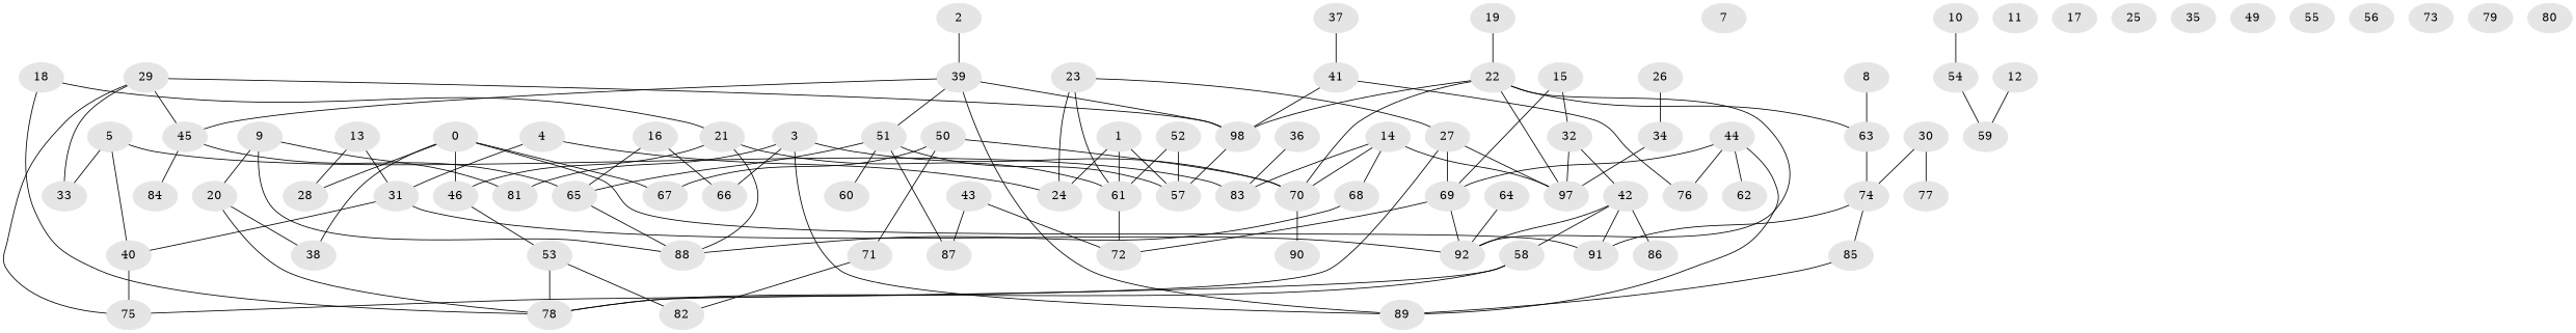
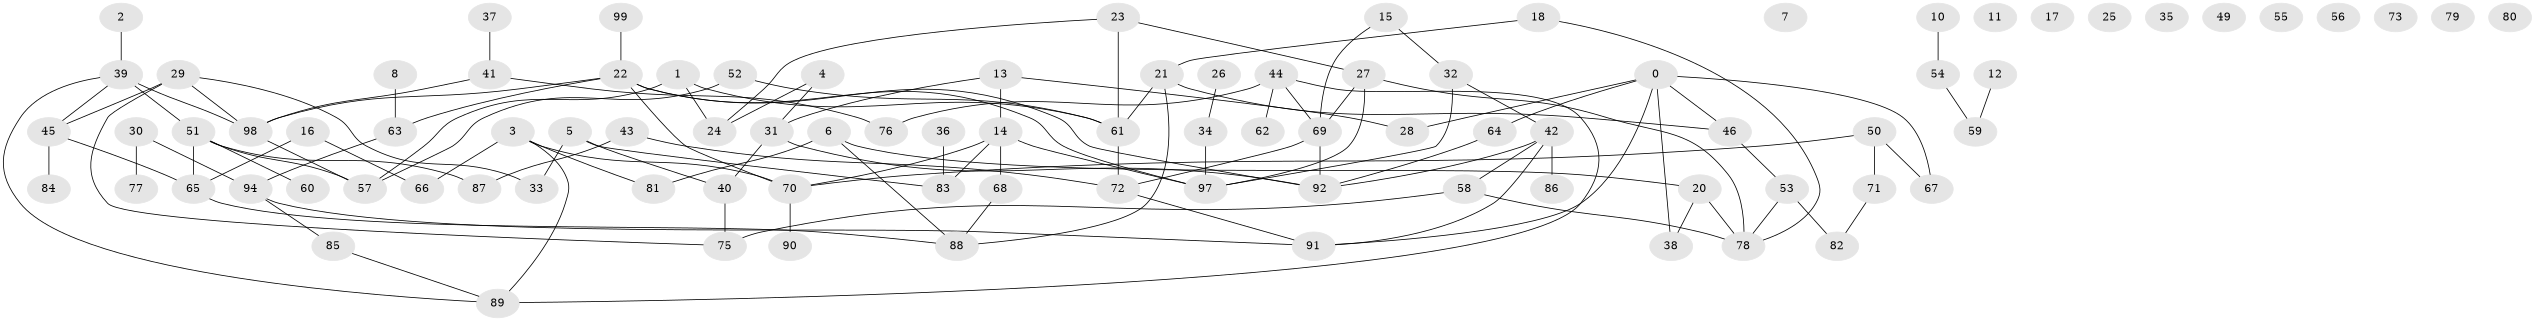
  graph {
    node [color=gray90 style=filled]
    1
    24
    57
    61
    72
    2
    39
    89
    n9 [label=98]
    45
    51
    3
    66
    70
    81
    90
    4
    31
    40
    92
    5
    33
    83
    75
    n25 [label=0]
    28
    38
    46
    64
    67
    91
    53
    7
    8
    63
-   74
-   9
+   74 [label=94]
+   9 [label=6]
    20
    88
    78
    10
    54
    59
    11
    12
    13
    14
    n48 [label=97]
    68
    15
    32
    69
    42
    16
    65
    17
    18
    21
-   19
+   19 [label=99]
    22
    23
    27
    25
    26
    34
    29
    84
    30
    77
    85
    58
    86
    35
    36
    37
    41
    76
    87
    60
    43
    44
    62
    82
    49
    50
    71
    52
    55
    56
    73
    79
    80
    1 -- 24
    1 -- 57
    1 -- 61
    61 -- 72
+   72 -- 91
    2 -- 39
    39 -- 89
    39 -- n9
    39 -- 45
    39 -- 51
    n9 -- 57
    45 -- 65
    45 -- 84
    51 -- 57
    51 -- 65
    51 -- 87
    51 -- 60
    3 -- 89
    3 -- 66
    3 -- 70
    3 -- 81
    70 -- 90
    4 -- 24
    4 -- 31
    31 -- 40
    31 -- 92
    40 -- 75
    5 -- 40
    5 -- 33
    5 -- 83
    n25 -- 28
    n25 -- 38
    n25 -- 46
+   n25 -- 64
    n25 -- 67
    n25 -- 91
    46 -- 53
    64 -- 92
    53 -- 78
    53 -- 82
    8 -- 63
    63 -- 74
    74 -- 91
    74 -- 85
    9 -- 81
    9 -- 20
    9 -- 88
    20 -- 38
    20 -- 78
    10 -- 54
    54 -- 59
    12 -- 59
    13 -- 31
    13 -- 28
+   13 -- 14
    14 -- 70
    14 -- 83
    14 -- n48
    14 -- 68
    68 -- 88
    15 -- 32
    15 -- 69
    32 -- n48
    32 -- 42
    69 -- 72
    69 -- 92
    42 -- 92
    42 -- 91
    42 -- 58
    42 -- 86
    16 -- 66
    16 -- 65
    65 -- 88
    18 -- 78
    18 -- 21
    21 -- 61
    21 -- 46
    21 -- 88
    19 -- 22
    22 -- n9
    22 -- 70
    22 -- 92
    22 -- 63
    22 -- n48
    23 -- 24
    23 -- 61
    23 -- 27
    27 -- 78
    27 -- n48
    27 -- 69
    26 -- 34
    34 -- n48
    29 -- n9
    29 -- 45
    29 -- 33
    29 -- 75
    30 -- 74
    30 -- 77
    85 -- 89
    58 -- 75
    58 -- 78
    36 -- 83
    37 -- 41
    41 -- n9
    41 -- 76
    43 -- 72
    43 -- 87
    44 -- 89
    44 -- 69
    44 -- 76
    44 -- 62
    50 -- 70
    50 -- 67
    50 -- 71
    71 -- 82
    52 -- 57
    52 -- 61
  }
